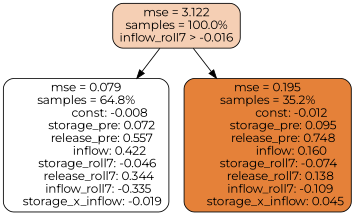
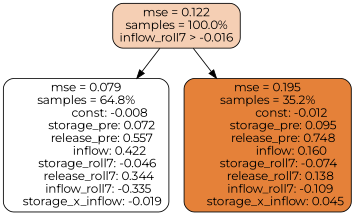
  digraph {
    fontname=Montserrat
    node [color=black fontname=Montserrat shape=rectangle style="filled, rounded"]
    edge [fontname=Montserrat]
-   n1 [fillcolor="#f5cfb4" label="mse = 3.122\nsamples = 100.0%\ninflow_roll7 > -0.016"]
+   n1 [fillcolor="#f5cfb4" label="mse = 0.122\nsamples = 100.0%\ninflow_roll7 > -0.016"]
    n2 [fillcolor="#ffffff" label="mse = 0.079\nsamples = 64.8%\n               const: -0.008\n          storage_pre: 0.072\n          release_pre: 0.557\n               inflow: 0.422\n       storage_roll7: -0.046\n        release_roll7: 0.344\n        inflow_roll7: -0.335\n    storage_x_inflow: -0.019"]
    n3 [fillcolor="#e58139" label="mse = 0.195\nsamples = 35.2%\n               const: -0.012\n          storage_pre: 0.095\n          release_pre: 0.748\n               inflow: 0.160\n       storage_roll7: -0.074\n        release_roll7: 0.138\n        inflow_roll7: -0.109\n     storage_x_inflow: 0.045"]
    n1 -> n2
    n1 -> n3
  }
